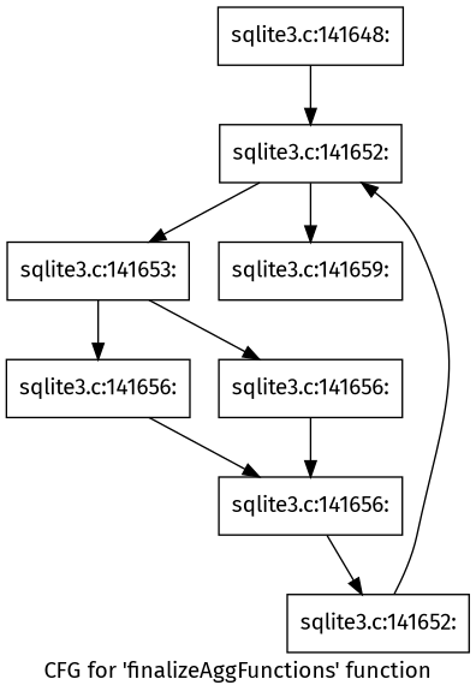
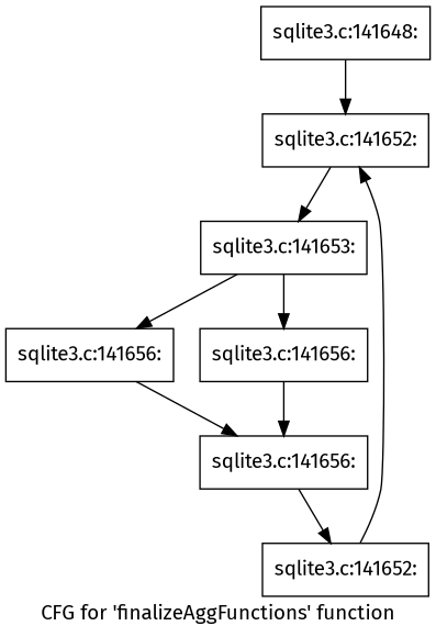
  digraph {
    label="CFG for 'finalizeAggFunctions' function"
    fontname="Fira Sans"
    node [shape=record fontname="Fira Sans"]
    edge [fontname="Fira Sans"]
    n1 [label="{sqlite3.c:141648:}"]
    n2 [label="{sqlite3.c:141652:}"]
    n3 [label="{sqlite3.c:141653:}"]
-   n4 [label="{sqlite3.c:141659:}"]
    n5 [label="{sqlite3.c:141656:}"]
    n6 [label="{sqlite3.c:141656:}"]
    n7 [label="{sqlite3.c:141656:}"]
    n8 [label="{sqlite3.c:141652:}"]
    n1 -> n2
    n2 -> n3
-   n2 -> n4
    n3 -> n5
    n3 -> n6
    n5 -> n7
    n6 -> n7
    n7 -> n8
    n8 -> n2
  }
